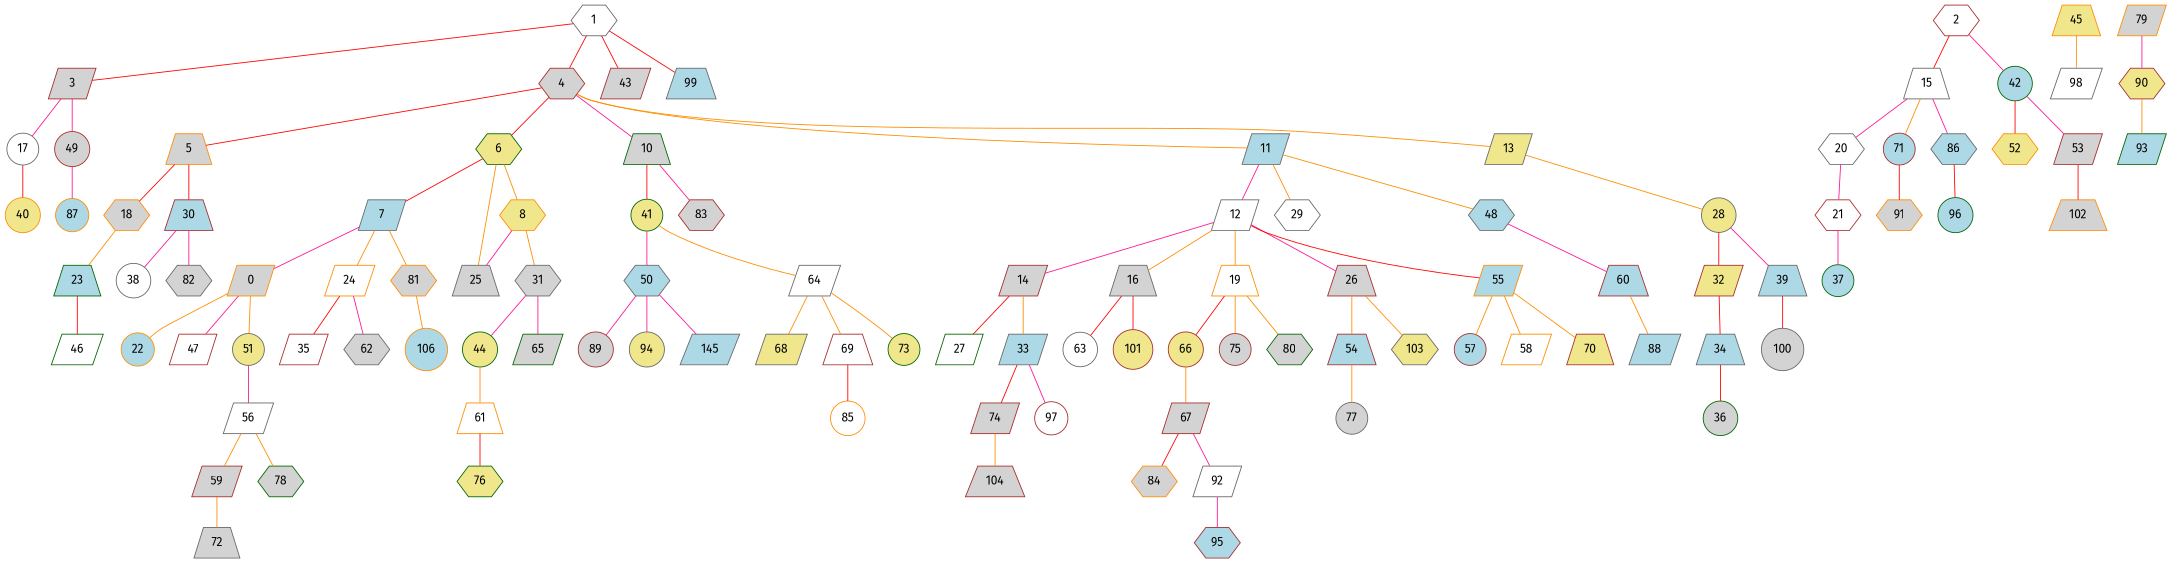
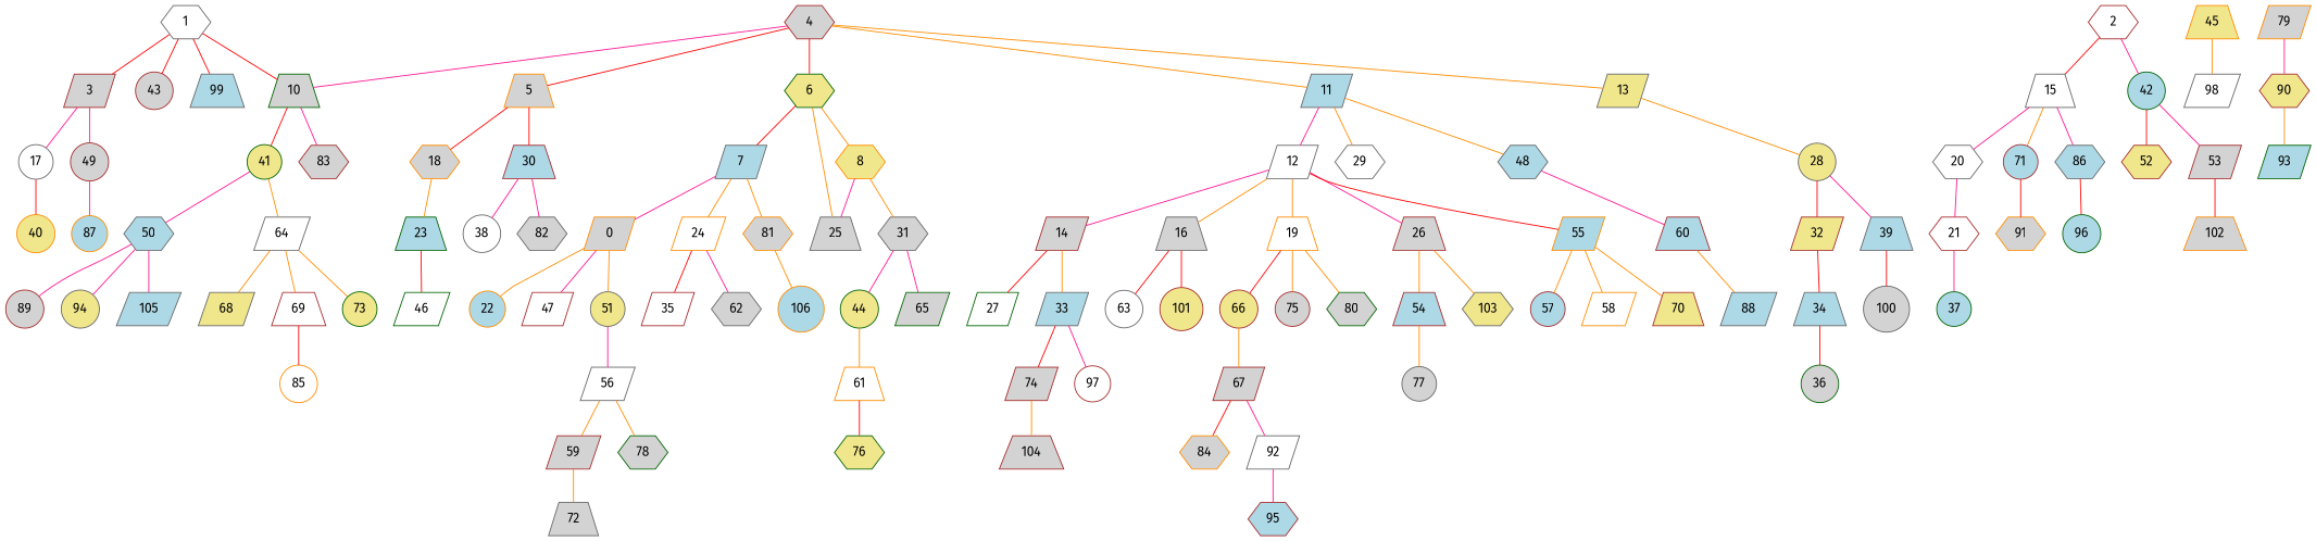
  graph {
    fontname="Fira Sans"
    node [color=gray40 fillcolor=lightgrey fontname="Fira Sans" shape=parallelogram style=filled]
    edge [color=darkorange fontname="Fira Sans"]
    1 [fillcolor=white shape=hexagon]
    3 [color=brown]
    4 [color=brown shape=hexagon]
-   43 [color=brown]
+   43 [color=brown shape=circle]
    99 [fillcolor=lightblue shape=trapezium]
    2 [color=brown fillcolor=white shape=hexagon]
    15 [fillcolor=white shape=trapezium]
    42 [color=darkgreen fillcolor=lightblue shape=circle]
    17 [fillcolor=white shape=circle]
    49 [color=brown shape=circle]
    5 [color=darkorange shape=trapezium]
    6 [color=darkgreen fillcolor=khaki shape=hexagon]
    10 [color=darkgreen shape=trapezium]
    11 [fillcolor=lightblue]
    13 [fillcolor=khaki]
    20 [fillcolor=white shape=hexagon]
    71 [color=brown fillcolor=lightblue shape=circle]
    86 [fillcolor=lightblue shape=hexagon]
-   52 [color=darkorange fillcolor=khaki shape=hexagon]
+   52 [color=brown fillcolor=khaki shape=hexagon]
    53 [color=brown]
    40 [color=darkorange fillcolor=khaki shape=circle]
    87 [color=darkorange fillcolor=lightblue shape=circle]
    18 [color=darkorange shape=hexagon]
    30 [color=brown fillcolor=lightblue shape=trapezium]
    7 [fillcolor=lightblue]
    8 [color=darkorange fillcolor=khaki shape=hexagon]
    25 [shape=trapezium]
    41 [color=darkgreen fillcolor=khaki shape=circle]
    83 [color=brown shape=hexagon]
    12 [fillcolor=white]
    29 [fillcolor=white shape=hexagon]
    48 [fillcolor=lightblue shape=hexagon]
    28 [fillcolor=khaki shape=circle]
    23 [color=darkgreen fillcolor=lightblue shape=trapezium]
    38 [fillcolor=white shape=circle]
    82 [shape=hexagon]
    n37 [color=darkorange label=0]
    24 [color=darkorange fillcolor=white]
    81 [color=darkorange shape=hexagon]
    31 [shape=hexagon]
    22 [color=darkorange fillcolor=lightblue shape=circle]
    47 [color=brown fillcolor=white]
    51 [fillcolor=khaki shape=circle]
    35 [color=brown fillcolor=white]
    62 [shape=hexagon]
    106 [color=darkorange fillcolor=lightblue shape=circle]
    44 [color=darkgreen fillcolor=khaki shape=circle]
    65 [color=darkgreen]
    45 [color=darkorange fillcolor=khaki shape=trapezium]
    98 [fillcolor=white]
    56 [fillcolor=white]
    50 [fillcolor=lightblue shape=hexagon]
    64 [fillcolor=white]
    14 [color=brown]
    16 [shape=trapezium]
    19 [color=darkorange fillcolor=white shape=trapezium]
    26 [color=brown shape=trapezium]
    55 [color=darkorange fillcolor=lightblue]
    60 [color=brown fillcolor=lightblue shape=trapezium]
    27 [color=darkgreen fillcolor=white]
    33 [fillcolor=lightblue]
    63 [fillcolor=white shape=circle]
    101 [color=brown fillcolor=khaki shape=circle]
    66 [color=brown fillcolor=khaki shape=circle]
    75 [color=brown shape=circle]
    80 [color=darkgreen shape=hexagon]
    54 [color=brown fillcolor=lightblue shape=trapezium]
    103 [fillcolor=khaki shape=hexagon]
    57 [color=brown fillcolor=lightblue shape=circle]
    58 [color=darkorange fillcolor=white]
    70 [color=brown fillcolor=khaki shape=trapezium]
    32 [color=brown fillcolor=khaki]
    39 [fillcolor=lightblue shape=trapezium]
    74 [color=brown]
    97 [color=brown fillcolor=white shape=circle]
    21 [color=brown fillcolor=white shape=hexagon]
    91 [color=darkorange shape=hexagon]
    96 [color=darkgreen fillcolor=lightblue shape=circle]
    46 [color=darkgreen fillcolor=white]
    67 [color=brown]
    37 [color=darkgreen fillcolor=lightblue shape=circle]
    77 [shape=circle]
    34 [fillcolor=lightblue shape=trapezium]
    100 [shape=circle]
    61 [color=darkorange fillcolor=white shape=trapezium]
    36 [color=darkgreen shape=circle]
    104 [color=brown shape=trapezium]
    89 [color=brown shape=circle]
    94 [fillcolor=khaki shape=circle]
-   105 [fillcolor=lightblue label=145]
+   105 [fillcolor=lightblue]
    68 [fillcolor=khaki]
    69 [color=brown fillcolor=white shape=trapezium]
    73 [color=darkgreen fillcolor=khaki shape=circle]
    102 [color=darkorange shape=trapezium]
    79 [color=darkorange]
    90 [color=brown fillcolor=khaki shape=hexagon]
    76 [color=darkgreen fillcolor=khaki shape=hexagon]
    88 [fillcolor=lightblue]
    59 [color=brown]
    78 [color=darkgreen shape=hexagon]
    72 [shape=trapezium]
    85 [color=darkorange fillcolor=white shape=circle]
    84 [color=darkorange shape=hexagon]
    92 [fillcolor=white]
    95 [color=brown fillcolor=lightblue shape=hexagon]
    93 [color=darkgreen fillcolor=lightblue]
    1 -- 3 [color=red]
-   1 -- 4 [color=red]
+   1 -- 10 [color=red]
    1 -- 43 [color=red]
    1 -- 99 [color=red]
    3 -- 17 [color=deeppink]
    3 -- 49 [color=deeppink]
    4 -- 5 [color=red]
    4 -- 6 [color=red]
    4 -- 10 [color=deeppink]
    4 -- 11
    4 -- 13
    2 -- 15 [color=red]
    2 -- 42 [color=deeppink]
    15 -- 20 [color=deeppink]
    15 -- 71
    15 -- 86 [color=deeppink]
    42 -- 52 [color=red]
    42 -- 53 [color=deeppink]
    17 -- 40 [color=red]
    49 -- 87 [color=deeppink]
    5 -- 18 [color=red]
    5 -- 30 [color=red]
    6 -- 7 [color=red]
    6 -- 8
    6 -- 25
    10 -- 41 [color=red]
    10 -- 83 [color=deeppink]
    11 -- 12 [color=deeppink]
    11 -- 29
    11 -- 48
    13 -- 28
    20 -- 21 [color=deeppink]
    71 -- 91 [color=red]
    86 -- 96 [color=red]
    53 -- 102 [color=red]
    18 -- 23
    30 -- 38 [color=deeppink]
    30 -- 82 [color=deeppink]
    7 -- n37 [color=deeppink]
    7 -- 24
    7 -- 81
    8 -- 25 [color=deeppink]
    8 -- 31
    41 -- 50 [color=deeppink]
    41 -- 64
    12 -- 14 [color=deeppink]
    12 -- 16
    12 -- 19
    12 -- 26 [color=deeppink]
    12 -- 55 [color=red]
    48 -- 60 [color=deeppink]
    28 -- 32 [color=red]
    28 -- 39 [color=deeppink]
    23 -- 46 [color=red]
    n37 -- 22
    n37 -- 47 [color=deeppink]
    n37 -- 51
    24 -- 35 [color=red]
    24 -- 62 [color=deeppink]
    81 -- 106
    31 -- 44 [color=deeppink]
    31 -- 65 [color=deeppink]
    51 -- 56 [color=deeppink]
    44 -- 61
    45 -- 98
    56 -- 59
    56 -- 78
    50 -- 89 [color=deeppink]
    50 -- 94 [color=deeppink]
    50 -- 105 [color=deeppink]
    64 -- 68
    64 -- 69
    64 -- 73
    14 -- 27 [color=red]
    14 -- 33
    16 -- 63 [color=red]
    16 -- 101 [color=red]
    19 -- 66 [color=red]
    19 -- 75
    19 -- 80
    26 -- 54
    26 -- 103
    55 -- 57
    55 -- 58
    55 -- 70
    60 -- 88
    33 -- 74 [color=red]
    33 -- 97 [color=deeppink]
    66 -- 67
    54 -- 77
    32 -- 34 [color=red]
    39 -- 100 [color=red]
    74 -- 104
    21 -- 37 [color=deeppink]
    67 -- 84 [color=red]
    67 -- 92 [color=deeppink]
    34 -- 36 [color=red]
    61 -- 76 [color=red]
    69 -- 85 [color=red]
    79 -- 90 [color=deeppink]
    90 -- 93
    59 -- 72
    92 -- 95 [color=deeppink]
  }
